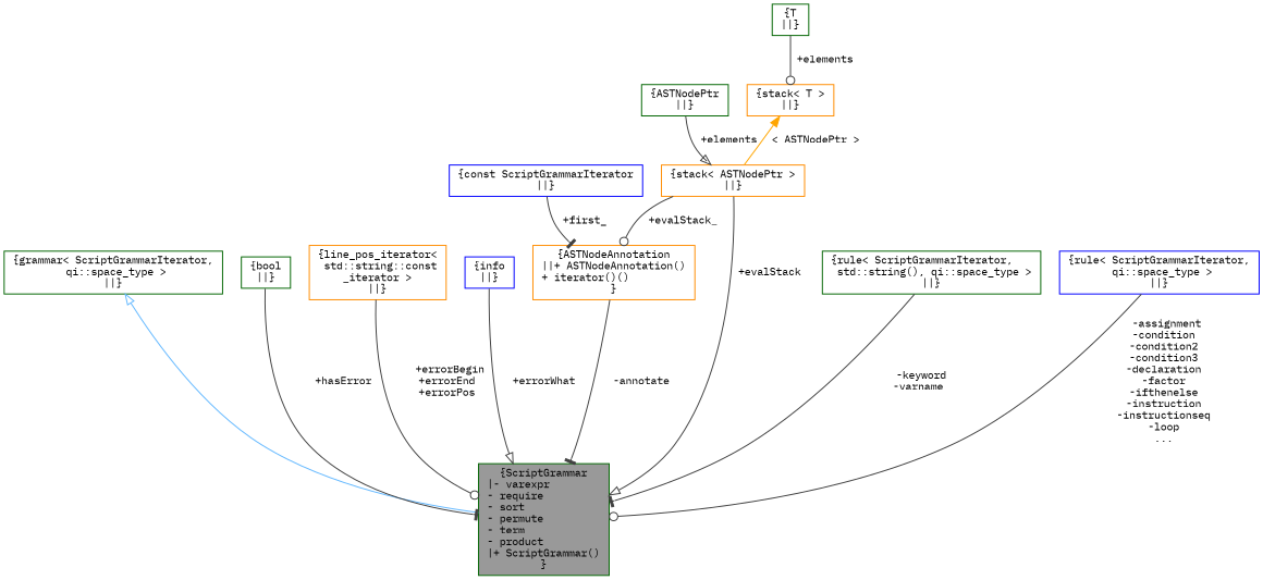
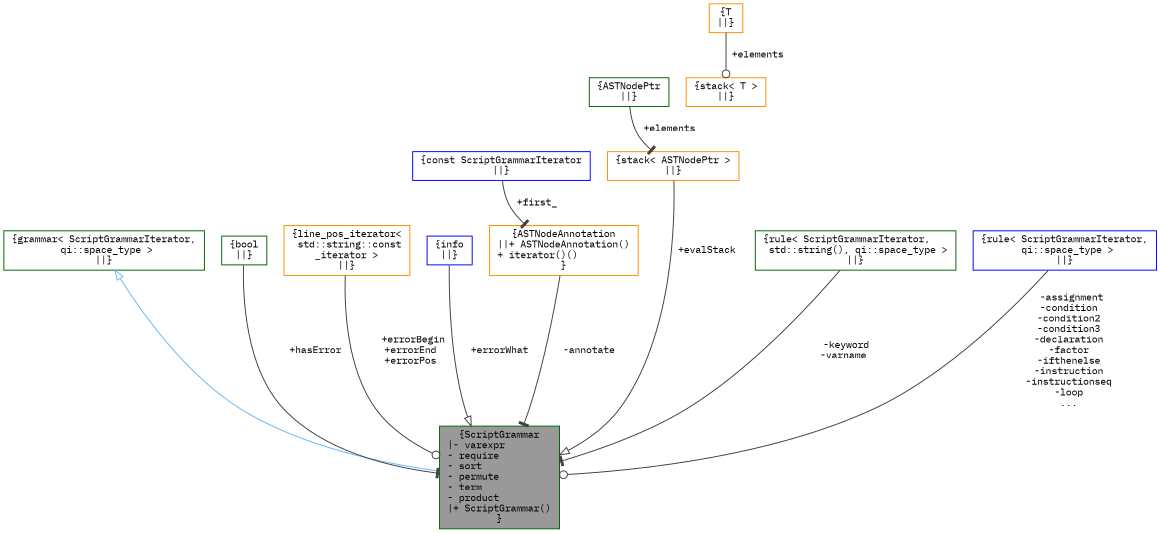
  digraph {
    fontname="IBM Plex Mono"
    node [color=darkgreen fillcolor=white fontname="IBM Plex Mono" fontsize=10 shape=box style=filled]
    edge [color=grey25 fontname="IBM Plex Mono" fontsize=10 labelfontname=Helvetica labelfontsize=10 style=solid arrowhead=tee]
    n1 [fillcolor=grey60 fontcolor=black height=0.2 label="{ScriptGrammar\n|- varexpr\l- require\l- sort\l- permute\l- term\l- product\l|+ ScriptGrammar()\l}" width=0.4]
    n2 [height=0.2 label="{grammar\< ScriptGrammarIterator,\l qi::space_type \>\n||}" width=0.4]
    n3 [height=0.2 label="{bool\n||}" width=0.4]
    n4 [color=darkorange height=0.2 label="{line_pos_iterator\<\l std::string::const\l_iterator \>\n||}" width=0.4]
    n5 [color=blue height=0.2 label="{info\n||}" width=0.4]
    n6 [color=darkorange height=0.2 label="{stack\< ASTNodePtr \>\n||}" width=0.4]
    n7 [color=darkorange height=0.2 label="{ASTNodeAnnotation\n||+ ASTNodeAnnotation()\l+ iterator()()\l}" width=0.4]
    n8 [height=0.2 label="{ASTNodePtr\n||}" width=0.4]
    n9 [color=darkorange height=0.2 label="{stack\< T \>\n||}" width=0.4]
-   n10 [height=0.2 label="{T\n||}" width=0.4]
+   n10 [color=darkorange height=0.2 label="{T\n||}" width=0.4]
    n11 [height=0.2 label="{rule\< ScriptGrammarIterator,\l std::string(), qi::space_type \>\n||}" width=0.4]
    n12 [color=blue height=0.2 label="{rule\< ScriptGrammarIterator,\l qi::space_type \>\n||}" width=0.4]
    n13 [color=blue height=0.2 label="{const ScriptGrammarIterator\n||}" width=0.4]
    n2 -> n1 [arrowtail=onormal color=steelblue1 dir=back arrowhead=""]
    n3 -> n1 [label=" +hasError"]
    n4 -> n1 [arrowhead=odot label=" +errorBegin\n+errorEnd\n+errorPos"]
    n5 -> n1 [arrowhead=onormal label=" +errorWhat"]
    n6 -> n1 [arrowhead=onormal label=" +evalStack"]
-   n6 -> n7 [arrowhead=odot label=" +evalStack_"]
    n7 -> n1 [label=" -annotate"]
-   n8 -> n6 [arrowhead=onormal label=" +elements"]
-   n9 -> n6 [color=orange dir=back label=" \< ASTNodePtr \>" arrowhead=""]
+   n8 -> n6 [label=" +elements"]
    n10 -> n9 [arrowhead=odot label=" +elements"]
    n11 -> n1 [label=" -keyword\n-varname"]
    n12 -> n1 [arrowhead=odot label=" -assignment\n-condition\n-condition2\n-condition3\n-declaration\n-factor\n-ifthenelse\n-instruction\n-instructionseq\n-loop\n..."]
    n13 -> n7 [label=" +first_"]
  }
